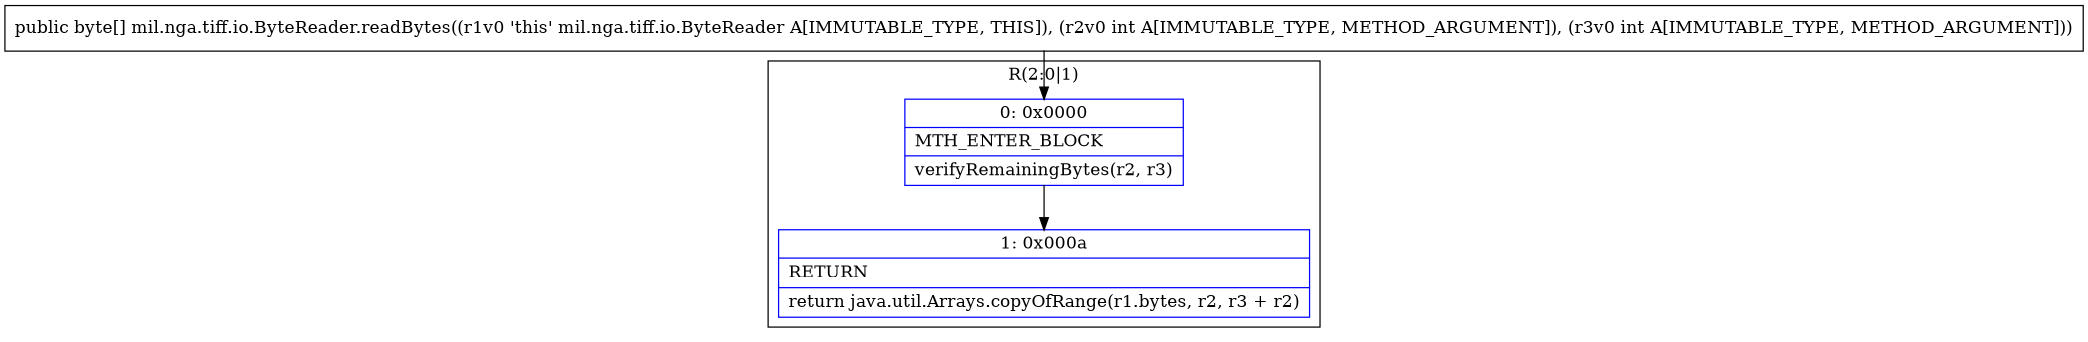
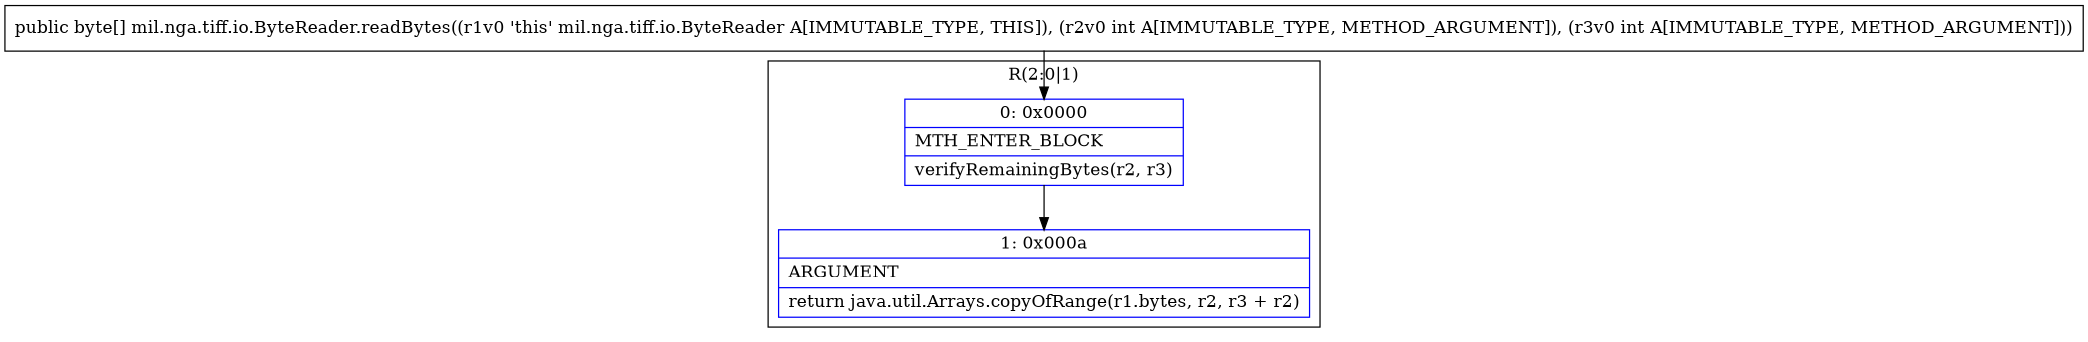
  digraph {
    node [color=blue shape=record]
    n1 [label="{0\:\ 0x0000|MTH_ENTER_BLOCK\l|verifyRemainingBytes(r2, r3)\l}"]
-   n2 [label="{1\:\ 0x000a|RETURN\l|return java.util.Arrays.copyOfRange(r1.bytes, r2, r3 + r2)\l}"]
+   n2 [label="{1\:\ 0x000a|ARGUMENT\l|return java.util.Arrays.copyOfRange(r1.bytes, r2, r3 + r2)\l}"]
    n3 [label="{public byte[] mil.nga.tiff.io.ByteReader.readBytes((r1v0 'this' mil.nga.tiff.io.ByteReader A[IMMUTABLE_TYPE, THIS]), (r2v0 int A[IMMUTABLE_TYPE, METHOD_ARGUMENT]), (r3v0 int A[IMMUTABLE_TYPE, METHOD_ARGUMENT])) }" color=""]
    subgraph cluster_1 {
      label="R(2:0|1)"
      n1
      n2
    }
    n1 -> n2
    n3 -> n1
  }
